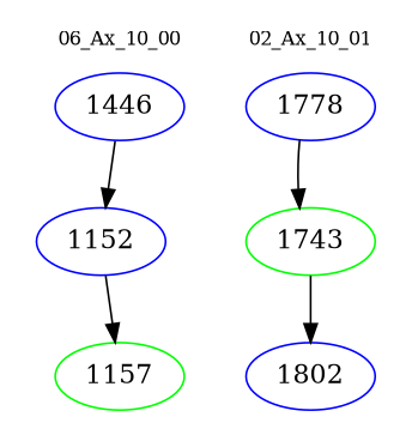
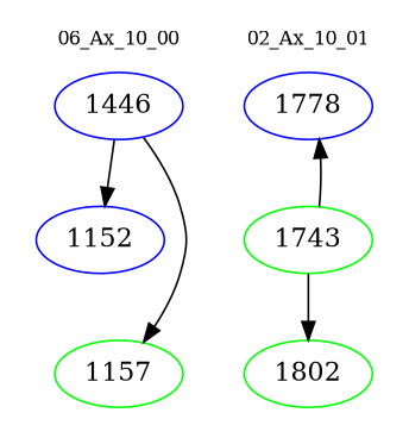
  digraph {
    node [color=blue]
    edge [color=black]
    n1 [label=1446]
    n2 [label=1152]
    n3 [color=green label=1157]
    n4 [label=1778]
    n5 [color=green label=1743]
-   n6 [label=1802]
+   n6 [color=green label=1802]
    subgraph cluster_1 {
      color=white
      fontsize=10
      label="06_Ax_10_00"
      n1
      n2
      n3
    }
    subgraph cluster_2 {
      color=white
      fontsize=10
      label="02_Ax_10_01"
      n4
      n5
      n6
    }
    n1 -> n2
-   n2 -> n3
-   n4 -> n5
+   n1 -> n3
+   n5 -> n4
    n5 -> n6
  }
